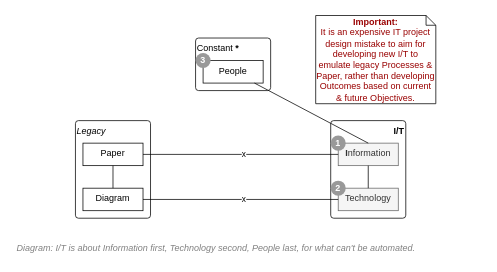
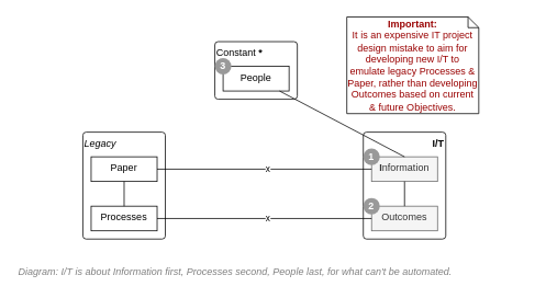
  <mxCell id="0" />
  <mxCell id="1" parent="0" />
  <mxCell id="2" value="&lt;b&gt;I/T&lt;/b&gt;" style="rounded=1;whiteSpace=wrap;html=1;fillColor=none;align=right;verticalAlign=top;collapsible=0;container=1;absoluteArcSize=1;arcSize=8;" vertex="1" parent="1"><mxGeometry x="440" y="160" width="100" height="130" as="geometry" /></mxCell>
  <mxCell id="3" value="&lt;b&gt;I&lt;/b&gt;nformation" style="rounded=0;whiteSpace=wrap;html=1;fillColor=#f5f5f5;align=center;verticalAlign=top;strokeColor=#666666;fontColor=#333333;" vertex="1" parent="2"><mxGeometry x="10" y="30" width="80" height="30" as="geometry" /></mxCell>
- <mxCell id="4" value="Technology" style="rounded=0;whiteSpace=wrap;html=1;fillColor=#f5f5f5;align=center;verticalAlign=top;strokeColor=#666666;fontColor=#333333;" vertex="1" parent="2"><mxGeometry x="10" y="90" width="80" height="30" as="geometry" /></mxCell>
+ <mxCell id="4" value="Outcomes" style="rounded=0;whiteSpace=wrap;html=1;fillColor=#f5f5f5;align=center;verticalAlign=top;strokeColor=#666666;fontColor=#333333;" vertex="1" parent="2"><mxGeometry x="10" y="90" width="80" height="30" as="geometry" /></mxCell>
  <mxCell id="5" style="edgeStyle=none;rounded=0;orthogonalLoop=1;jettySize=auto;html=1;entryX=0.5;entryY=0;entryDx=0;entryDy=0;endArrow=none;endFill=0;align=left;" edge="1" parent="2" source="3" target="4"><mxGeometry relative="1" as="geometry" /></mxCell>
  <mxCell id="6" value="&lt;i&gt;Legacy&lt;/i&gt;" style="rounded=1;whiteSpace=wrap;html=1;fillColor=none;align=left;verticalAlign=top;collapsible=0;container=1;absoluteArcSize=1;arcSize=8;" vertex="1" parent="1"><mxGeometry x="100" y="160" width="100" height="130" as="geometry" /></mxCell>
  <mxCell id="7" value="Paper" style="rounded=0;whiteSpace=wrap;html=1;fillColor=none;align=center;verticalAlign=top;" vertex="1" parent="6"><mxGeometry x="10" y="30" width="80" height="30" as="geometry" /></mxCell>
- <mxCell id="8" value="Diagram" style="rounded=0;whiteSpace=wrap;html=1;fillColor=none;align=center;verticalAlign=top;" vertex="1" parent="6"><mxGeometry x="10" y="90" width="80" height="30" as="geometry" /></mxCell>
+ <mxCell id="8" value="Processes" style="rounded=0;whiteSpace=wrap;html=1;fillColor=none;align=center;verticalAlign=top;" vertex="1" parent="6"><mxGeometry x="10" y="90" width="80" height="30" as="geometry" /></mxCell>
  <mxCell id="9" style="edgeStyle=none;rounded=0;orthogonalLoop=1;jettySize=auto;html=1;entryX=0.5;entryY=0;entryDx=0;entryDy=0;endArrow=none;endFill=0;align=left;" edge="1" parent="6" source="7" target="8"><mxGeometry relative="1" as="geometry" /></mxCell>
  <mxCell id="10" value="Constant &lt;b&gt;*&lt;/b&gt;" style="rounded=1;whiteSpace=wrap;html=1;fillColor=none;align=left;verticalAlign=top;collapsible=0;container=1;absoluteArcSize=1;arcSize=8;" vertex="1" parent="1"><mxGeometry x="260" y="50" width="100" height="70" as="geometry" /></mxCell>
  <mxCell id="11" value="People" style="rounded=0;whiteSpace=wrap;html=1;fillColor=none;align=center;verticalAlign=top;" vertex="1" parent="10"><mxGeometry x="10" y="30" width="80" height="30" as="geometry" /></mxCell>
  <mxCell id="12" value="x" style="edgeStyle=none;rounded=0;orthogonalLoop=1;jettySize=auto;html=1;entryX=0;entryY=0.5;entryDx=0;entryDy=0;endArrow=none;endFill=0;align=left;exitX=1;exitY=0.5;exitDx=0;exitDy=0;" edge="1" parent="1" source="7" target="3"><mxGeometry relative="1" as="geometry"><mxPoint x="260" y="205" as="sourcePoint" /></mxGeometry></mxCell>
  <mxCell id="13" value="x" style="edgeStyle=none;rounded=0;orthogonalLoop=1;jettySize=auto;html=1;entryX=0;entryY=0.5;entryDx=0;entryDy=0;endArrow=none;endFill=0;align=left;exitX=1;exitY=0.5;exitDx=0;exitDy=0;" edge="1" parent="1" source="8" target="4"><mxGeometry relative="1" as="geometry" /></mxCell>
  <mxCell id="14" style="edgeStyle=none;rounded=0;orthogonalLoop=1;jettySize=auto;html=1;entryX=0.5;entryY=0;entryDx=0;entryDy=0;endArrow=none;endFill=0;align=left;" edge="1" parent="1" source="11" target="3"><mxGeometry relative="1" as="geometry" /></mxCell>
  <mxCell id="15" value="&lt;b&gt;Important:&lt;/b&gt;&lt;br&gt;It is an expensive IT project design mistake to aim for developing new I/T to emulate legacy Processes &amp;amp; Paper, rather than developing Outcomes based on current &amp;amp; future Objectives." style="shape=note;size=13;whiteSpace=wrap;html=1;fontFamily=Helvetica;fontSize=12;fontColor=#990000;align=center;gradientColor=none;" vertex="1" parent="1"><mxGeometry x="420" y="20" width="160" height="117.5" as="geometry" /></mxCell>
- <mxCell id="16" value="&lt;font style=&quot;font-size: 12px&quot;&gt;Diagram: I/T is about Information first, Technology second, People last, for what can't be automated.&lt;/font&gt;" style="text;strokeColor=none;fillColor=none;html=1;fontSize=12;fontStyle=2;verticalAlign=middle;align=left;shadow=0;glass=0;comic=0;opacity=30;fontColor=#808080;" vertex="1" parent="1"><mxGeometry x="20" y="320" width="620" height="20" as="geometry" /></mxCell>
+ <mxCell id="16" value="&lt;font style=&quot;font-size: 12px&quot;&gt;Diagram: I/T is about Information first, Processes second, People last, for what can't be automated.&lt;/font&gt;" style="text;strokeColor=none;fillColor=none;html=1;fontSize=12;fontStyle=2;verticalAlign=middle;align=left;shadow=0;glass=0;comic=0;opacity=30;fontColor=#808080;" vertex="1" parent="1"><mxGeometry x="20" y="320" width="620" height="20" as="geometry" /></mxCell>
  <mxCell id="17" value="1" style="rounded=1;strokeColor=none;html=1;fontColor=#ffffff;align=center;verticalAlign=middle;whiteSpace=wrap;fontSize=12;fontStyle=1;arcSize=50;fillColor=#999999;" vertex="1" parent="1"><mxGeometry x="440" y="180" width="20" height="20" as="geometry" /></mxCell>
  <mxCell id="18" value="2" style="rounded=1;strokeColor=none;html=1;fontColor=#ffffff;align=center;verticalAlign=middle;whiteSpace=wrap;fontSize=12;fontStyle=1;arcSize=50;fillColor=#999999;" vertex="1" parent="1"><mxGeometry x="440" y="240" width="20" height="20" as="geometry" /></mxCell>
  <mxCell id="19" value="3" style="rounded=1;strokeColor=none;html=1;fontColor=#ffffff;align=center;verticalAlign=middle;whiteSpace=wrap;fontSize=12;fontStyle=1;arcSize=50;fillColor=#999999;" vertex="1" parent="1"><mxGeometry x="260" y="70" width="20" height="20" as="geometry" /></mxCell>
